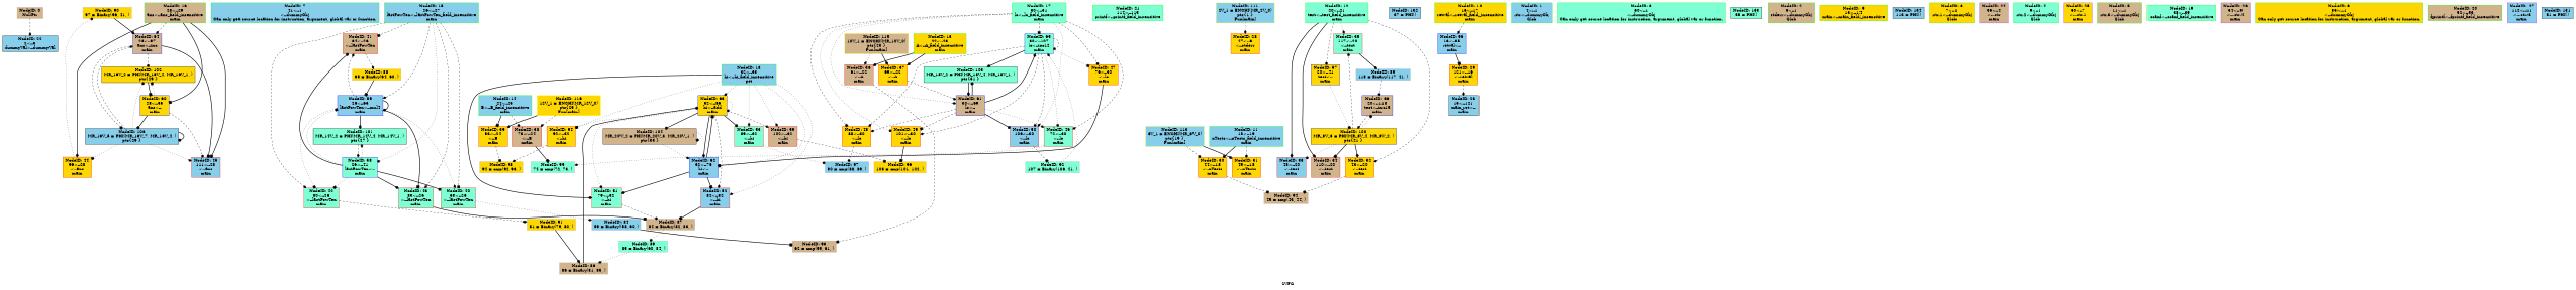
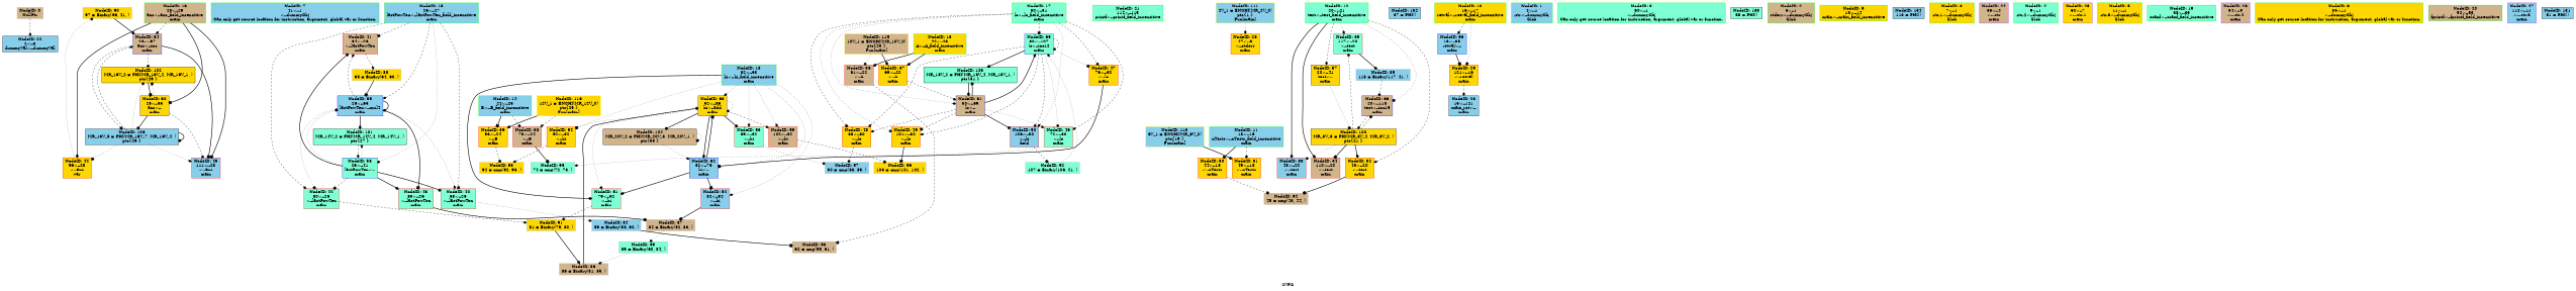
  digraph {
    label=SVFG
    node [color=red fillcolor=gold shape=record style=filled]
    edge [arrowhead=diamond style=dashed]
    n1 [color=grey fillcolor=tan label="{NodeID: 0\nNullPtr}"]
    n2 [color=black fillcolor=skyblue label="{NodeID: 22\n2\<--3\ndummyVal\<--dummyVal\n}"]
    n3 [color=grey label="{NodeID: 90\n97 = Binary(96, 41, )\n}"]
    n4 [color=blue fillcolor=tan label="{NodeID: 64\n28\<--97\nans\<--inc\nmain\n}"]
    n5 [fillcolor=skyblue label="{NodeID: 45\n111\<--28\n\<--ans\nmain\n}"]
    n6 [color=black label="{NodeID: 102\nMR_16V_2 = PHI(MR_16V_4, MR_16V_1, )\npts\{29 \}\n}"]
    n7 [color=black fillcolor=skyblue label="{NodeID: 106\nMR_16V_5 = PHI(MR_16V_7, MR_16V_4, )\npts\{29 \}\n}"]
    n8 [color=blue label="{NodeID: 60\n28\<--35\nans\<--\nmain\n}"]
-   n9 [label="{NodeID: 44\n96\<--28\n\<--ans\nmain\n}"]
+   n9 [label="{NodeID: 44\n96\<--28\n\<--ans\nvar\n}"]
    n10 [color=green fillcolor=skyblue label="{NodeID: 7\n41\<--1\n\<--dummyObj\nCan only get source location for instruction, argument, global var or function.}"]
    n11 [color=grey fillcolor=skyblue label="{NodeID: 97\n90 = cmp(88, 89, )\n}"]
    n12 [color=green fillcolor=skyblue label="{NodeID: 14\n24\<--25\nB\<--B_field_insensitive\nmain\n}"]
    n13 [fillcolor=tan label="{NodeID: 38\n73\<--24\n\<--B\nmain\n}"]
    n14 [label="{NodeID: 39\n93\<--24\n\<--B\nmain\n}"]
    n15 [color=grey fillcolor=aquamarine label="{NodeID: 95\n74 = cmp(72, 73, )\n}"]
    n16 [color=grey label="{NodeID: 98\n94 = cmp(92, 93, )\n}"]
    n17 [color=black fillcolor=tan label="{NodeID: 104\nMR_20V_2 = PHI(MR_20V_3, MR_20V_1, )\npts\{33 \}\n}"]
    n18 [color=blue fillcolor=skyblue label="{NodeID: 62\n32\<--76\nhi\<--\nmain\n}"]
    n19 [color=blue label="{NodeID: 63\n32\<--86\nhi\<--add\nmain\n}"]
    n20 [fillcolor=aquamarine label="{NodeID: 51\n79\<--32\n\<--hi\nmain\n}"]
    n21 [fillcolor=skyblue label="{NodeID: 52\n82\<--32\n\<--hi\nmain\n}"]
    n22 [fillcolor=aquamarine label="{NodeID: 53\n89\<--32\n\<--hi\nmain\n}"]
    n23 [label="{NodeID: 54\n92\<--32\n\<--hi\nmain\n}"]
    n24 [fillcolor=tan label="{NodeID: 55\n102\<--32\n\<--hi\nmain\n}"]
    n25 [color=grey label="{NodeID: 91\n81 = Binary(79, 80, )\n}"]
    n26 [color=grey fillcolor=tan label="{NodeID: 87\n84 = Binary(82, 83, )\n}"]
    n27 [color=green fillcolor=aquamarine label="{NodeID: 21\n114\<--115\nprintf\<--printf_field_insensitive\n}"]
    n28 [color=yellow fillcolor=skyblue label="{NodeID: 111\n2V_1 = ENCHI(MR_2V_0)\npts\{1 \}\nFun[main]}" style="double,filled"]
    n29 [label="{NodeID: 28\n47\<--6\n\<--stderr\nmain\n}"]
    n30 [fillcolor=aquamarine label="{NodeID: 35\n117\<--20\n\<--test\nmain\n}"]
    n31 [color=grey fillcolor=skyblue label="{NodeID: 85\n118 = Binary(117, 41, )\n}"]
    n32 [color=blue fillcolor=tan label="{NodeID: 66\n20\<--118\ntest\<--inc15\nmain\n}"]
    n33 [color=black label="{NodeID: 100\nMR_8V_3 = PHI(MR_8V_4, MR_8V_2, )\npts\{21 \}\n}"]
    n34 [fillcolor=aquamarine label="{NodeID: 42\n80\<--26\n\<--lastPowTen\nmain\n}"]
    n35 [color=grey fillcolor=tan label="{NodeID: 86\n86 = Binary(81, 85, )\n}"]
    n36 [color=black fillcolor=skyblue label="{NodeID: 132\n37 = PHI()\n}"]
    n37 [label="{NodeID: 49\n101\<--30\n\<--lo\nmain\n}"]
    n38 [color=grey label="{NodeID: 96\n103 = cmp(101, 102, )\n}"]
    n39 [color=blue fillcolor=skyblue label="{NodeID: 56\n16\<--35\nretval\<--\nmain\n}"]
    n40 [label="{NodeID: 29\n121\<--16\n\<--retval\nmain\n}"]
    n41 [color=black fillcolor=skyblue label="{NodeID: 23\n15\<--121\nmain_ret\<--\nmain\n}"]
    n42 [color=grey fillcolor=aquamarine label="{NodeID: 89\n85 = Binary(60, 84, )\n}"]
    n43 [color=grey fillcolor=skyblue label="{NodeID: 84\n59 = Binary(58, 60, )\n}"]
    n44 [color=grey fillcolor=tan label="{NodeID: 93\n62 = cmp(59, 61, )\n}"]
    n45 [color=green fillcolor=skyblue label="{NodeID: 1\n4\<--1\n.str\<--dummyObj\nGlob }"]
    n46 [color=green fillcolor=aquamarine label="{NodeID: 8\n60\<--1\n\<--dummyObj\nCan only get source location for instruction, argument, global var or function.}"]
    n47 [color=green fillcolor=skyblue label="{NodeID: 15\n26\<--27\nlastPowTen\<--lastPowTen_field_insensitive\nmain\n}"]
    n48 [fillcolor=aquamarine label="{NodeID: 40\n58\<--26\n\<--lastPowTen\nmain\n}"]
    n49 [fillcolor=tan label="{NodeID: 41\n64\<--26\n\<--lastPowTen\nmain\n}"]
    n50 [fillcolor=aquamarine label="{NodeID: 43\n83\<--26\n\<--lastPowTen\nmain\n}"]
    n51 [color=blue fillcolor=aquamarine label="{NodeID: 58\n26\<--41\nlastPowTen\<--\nmain\n}"]
    n52 [color=blue fillcolor=skyblue label="{NodeID: 59\n26\<--65\nlastPowTen\<--mul4\nmain\n}"]
    n53 [color=grey label="{NodeID: 88\n65 = Binary(64, 60, )\n}"]
    n54 [color=black fillcolor=aquamarine label="{NodeID: 101\nMR_14V_2 = PHI(MR_14V_4, MR_14V_1, )\npts\{27 \}\n}"]
    n55 [fillcolor=tan label="{NodeID: 36\n61\<--22\n\<--A\nmain\n}"]
    n56 [color=black fillcolor=aquamarine label="{NodeID: 133\n55 = PHI()\n}"]
-   n57 [fillcolor=skyblue label="{NodeID: 50\n106\<--30\n\<--lo\nmain\n}"]
+   n57 [fillcolor=skyblue label="{NodeID: 50\n106\<--30\n\<--lo\nfield\n}"]
    n58 [color=grey fillcolor=aquamarine label="{NodeID: 92\n107 = Binary(106, 41, )\n}"]
    n59 [color=blue fillcolor=aquamarine label="{NodeID: 65\n30\<--107\nlo\<--inc12\nmain\n}"]
    n60 [fillcolor=aquamarine label="{NodeID: 46\n72\<--30\n\<--lo\nmain\n}"]
    n61 [label="{NodeID: 47\n76\<--30\n\<--lo\nmain\n}"]
    n62 [label="{NodeID: 48\n88\<--30\n\<--lo\nmain\n}"]
    n63 [color=black fillcolor=aquamarine label="{NodeID: 103\nMR_18V_2 = PHI(MR_18V_4, MR_18V_1, )\npts\{31 \}\n}"]
    n64 [color=blue label="{NodeID: 57\n20\<--41\ntest\<--\nmain\n}"]
    n65 [label="{NodeID: 32\n43\<--20\n\<--test\nmain\n}"]
    n66 [fillcolor=skyblue label="{NodeID: 33\n48\<--20\n\<--test\nmain\n}"]
    n67 [fillcolor=tan label="{NodeID: 34\n110\<--20\n\<--test\nmain\n}"]
    n68 [color=grey fillcolor=tan label="{NodeID: 94\n45 = cmp(43, 44, )\n}"]
    n69 [color=green fillcolor=tan label="{NodeID: 2\n6\<--1\nstderr\<--dummyObj\nGlob }"]
    n70 [color=blue fillcolor=tan label="{NodeID: 61\n30\<--69\nlo\<--\nmain\n}"]
    n71 [color=green label="{NodeID: 9\n13\<--14\nmain\<--main_field_insensitive\n}"]
    n72 [color=green fillcolor=tan label="{NodeID: 16\n28\<--29\nans\<--ans_field_insensitive\nmain\n}"]
    n73 [color=yellow fillcolor=skyblue label="{NodeID: 113\n6V_1 = ENCHI(MR_6V_0)\npts\{19 \}\nFun[main]}" style="double,filled"]
    n74 [label="{NodeID: 30\n44\<--18\n\<--nTests\nmain\n}"]
    n75 [label="{NodeID: 31\n49\<--18\n\<--nTests\nmain\n}"]
    n76 [label="{NodeID: 37\n69\<--22\n\<--A\nmain\n}"]
    n77 [color=black fillcolor=skyblue label="{NodeID: 134\n113 = PHI()\n}"]
    n78 [color=green label="{NodeID: 3\n7\<--1\n.str.1\<--dummyObj\nGlob }"]
    n79 [color=green label="{NodeID: 10\n16\<--17\nretval\<--retval_field_insensitive\nmain\n}"]
    n80 [color=green fillcolor=aquamarine label="{NodeID: 17\n30\<--31\nlo\<--lo_field_insensitive\nmain\n}"]
    n81 [color=purple fillcolor=tan label="{NodeID: 24\n36\<--4\n\<--.str\nmain\n}"]
    n82 [color=green fillcolor=aquamarine label="{NodeID: 4\n9\<--1\n.str.2\<--dummyObj\nGlob }"]
    n83 [color=green fillcolor=skyblue label="{NodeID: 11\n18\<--19\nnTests\<--nTests_field_insensitive\nmain\n}"]
-   n84 [color=green fillcolor=skyblue label="{NodeID: 18\n32\<--33\nhi\<--hi_field_insensitive\nget\n}"]
+   n84 [color=green fillcolor=skyblue label="{NodeID: 18\n32\<--33\nhi\<--hi_field_insensitive\nmain\n}"]
    n85 [color=purple label="{NodeID: 25\n50\<--7\n\<--.str.1\nmain\n}"]
    n86 [color=yellow fillcolor=tan label="{NodeID: 115\n10V_1 = ENCHI(MR_10V_0)\npts\{23 \}\nFun[main]}" style="double,filled"]
-   n87 [color=green fillcolor=tan label="{NodeID: 5\n11\<--1\n.str.3\<--dummyObj\nGlob }"]
+   n87 [color=green label="{NodeID: 5\n11\<--1\n.str.3\<--dummyObj\nGlob }"]
    n88 [color=green fillcolor=aquamarine label="{NodeID: 12\n20\<--21\ntest\<--test_field_insensitive\nmain\n}"]
    n89 [color=green fillcolor=aquamarine label="{NodeID: 19\n38\<--39\nscanf\<--scanf_field_insensitive\n}"]
    n90 [color=purple fillcolor=tan label="{NodeID: 26\n54\<--9\n\<--.str.2\nmain\n}"]
    n91 [color=yellow label="{NodeID: 116\n12V_1 = ENCHI(MR_12V_0)\npts\{25 \}\nFun[main]}" style="double,filled"]
    n92 [color=green label="{NodeID: 6\n35\<--1\n\<--dummyObj\nCan only get source location for instruction, argument, global var or function.}"]
    n93 [color=green label="{NodeID: 13\n22\<--23\nA\<--A_field_insensitive\nmain\n}"]
    n94 [color=green fillcolor=tan label="{NodeID: 20\n52\<--53\nfprintf\<--fprintf_field_insensitive\n}"]
    n95 [color=purple fillcolor=skyblue label="{NodeID: 27\n112\<--11\n\<--.str.3\nmain\n}"]
    n96 [color=black fillcolor=skyblue label="{NodeID: 131\n51 = PHI()\n}"]
    n1 -> n2
    n3 -> n4 [style=bold]
    n4 -> n5 [arrowhead=box style=bold]
    n4 -> n6 [arrowhead=dot]
    n4 -> n7 [arrowhead=box]
    n6 -> n8 [arrowhead=box style=bold]
    n7 -> n4
    n7 -> n5 [style=dotted]
    n7 -> n6 [arrowhead=dot style=dotted]
    n7 -> n7 [arrowhead=dot style=bold]
    n7 -> n9 [arrowhead=box style=dotted]
    n8 -> n5 [arrowhead=dot]
    n8 -> n6 [arrowhead=box style=dotted]
    n8 -> n7 [arrowhead=dot style=bold]
    n9 -> n3 [arrowhead=dot style=dotted]
    n12 -> n13 [arrowhead=dot]
    n12 -> n14 [arrowhead=box style=bold]
    n13 -> n15 [arrowhead=box style=bold]
    n14 -> n16 [arrowhead=box]
    n17 -> n17 [arrowhead=box style=dotted]
    n17 -> n18 [style=dotted]
    n18 -> n19 [arrowhead=box style=bold]
    n18 -> n20 [style=bold]
    n18 -> n21 [arrowhead=box style=bold]
    n19 -> n17 [arrowhead=dot style=bold]
    n19 -> n18 [style=bold]
    n19 -> n19 [arrowhead=dot style=dotted]
    n19 -> n20 [arrowhead=dot style=dotted]
-   n19 -> n21
    n19 -> n22 [arrowhead=dot style=bold]
    n19 -> n23 [arrowhead=box style=dotted]
    n19 -> n24
-   n20 -> n26 [arrowhead=dot]
+   n20 -> n25 [arrowhead=dot]
    n21 -> n26 [arrowhead=box style=bold]
    n22 -> n11 [arrowhead=dot style=dotted]
    n23 -> n16
    n24 -> n38 [arrowhead=box]
    n25 -> n35 [style=bold]
    n26 -> n42 [arrowhead=dot style=dotted]
    n28 -> n29 [style=dotted]
    n30 -> n31 [style=bold]
    n31 -> n32 [arrowhead=dot]
    n32 -> n33
    n33 -> n30 [arrowhead=dot]
-   n33 -> n32 [arrowhead=box style=dotted]
+   n33 -> n32 [arrowhead=box]
    n33 -> n65 [style=bold]
    n33 -> n66 [arrowhead=dot style=dotted]
    n33 -> n67 [arrowhead=box style=bold]
    n34 -> n25
    n35 -> n19 [arrowhead=dot style=bold]
    n37 -> n38 [arrowhead=box style=bold]
    n39 -> n40 [arrowhead=box style=bold]
    n40 -> n41
    n42 -> n35 [style=dotted]
    n43 -> n44 [arrowhead=box style=bold]
    n47 -> n34
    n47 -> n48 [arrowhead=box]
    n47 -> n49 [arrowhead=box]
-   n47 -> n50
    n47 -> n51 [arrowhead=dot style=dotted]
    n47 -> n52
    n48 -> n43 [style=dotted]
    n49 -> n53
    n50 -> n26 [arrowhead=box style=bold]
-   n51 -> n34 [arrowhead=box style=dotted]
+   n51 -> n34 [arrowhead=box]
    n51 -> n48 [arrowhead=dot style=bold]
    n51 -> n49 [arrowhead=dot style=bold]
    n51 -> n50 [style=bold]
    n51 -> n52 [arrowhead=box style=dotted]
    n51 -> n54 [style=dotted]
    n52 -> n34 [arrowhead=box style=dotted]
    n52 -> n48 [style=dotted]
    n52 -> n49
    n52 -> n50 [arrowhead=box style=bold]
    n52 -> n52 [style=bold]
    n52 -> n54 [style=bold]
    n53 -> n52 [arrowhead=box style=bold]
    n54 -> n51
    n55 -> n44 [arrowhead=box]
    n57 -> n58 [arrowhead=box]
    n58 -> n59 [style=dotted]
    n59 -> n37
    n59 -> n57 [arrowhead=dot]
    n59 -> n59 [arrowhead=dot]
    n59 -> n60 [arrowhead=dot style=dotted]
    n59 -> n61 [arrowhead=box style=dotted]
    n59 -> n62
    n59 -> n63 [style=bold]
    n60 -> n15 [style=dotted]
    n61 -> n18 [arrowhead=dot style=bold]
    n62 -> n11 [arrowhead=dot]
    n63 -> n70 [style=bold]
    n64 -> n33 [arrowhead=box style=dotted]
-   n65 -> n68 [arrowhead=box]
+   n65 -> n68 [arrowhead=box style=bold]
    n70 -> n37 [arrowhead=box]
    n70 -> n57 [arrowhead=dot style=bold]
    n70 -> n59 [style=bold]
    n70 -> n60 [style=dotted]
    n70 -> n62
    n70 -> n63 [arrowhead=dot style=bold]
    n72 -> n4
    n72 -> n5 [arrowhead=box style=bold]
    n72 -> n8 [arrowhead=box style=bold]
    n72 -> n9 [style=bold]
-   n73 -> n74 [arrowhead=dot]
    n73 -> n75 [style=bold]
    n74 -> n68 [arrowhead=box]
    n76 -> n70
    n79 -> n39
+   n79 -> n40 [arrowhead=box style=dotted]
    n80 -> n37 [arrowhead=dot style=dotted]
    n80 -> n57 [style=dotted]
    n80 -> n59 [arrowhead=box]
    n80 -> n60
    n80 -> n61 [arrowhead=dot]
    n80 -> n62 [arrowhead=box]
    n80 -> n70 [style=dotted]
    n83 -> n74 [arrowhead=dot style=bold]
    n83 -> n75 [arrowhead=dot]
    n84 -> n18 [arrowhead=box style=dotted]
    n84 -> n19 [style=dotted]
    n84 -> n20 [style=bold]
    n84 -> n21 [style=dotted]
    n84 -> n22 [style=dotted]
    n84 -> n23 [arrowhead=dot style=dotted]
    n84 -> n24 [style=dotted]
-   n86 -> n55 [style=dotted]
+   n86 -> n55 [arrowhead=dot style=dotted]
    n86 -> n76 [style=bold]
    n88 -> n30 [style=dotted]
-   n88 -> n64 [arrowhead=dot]
+   n88 -> n32 [arrowhead=box style=dotted]
+   n88 -> n64
    n88 -> n65
    n88 -> n66 [style=bold]
    n88 -> n67 [style=bold]
    n91 -> n13
    n91 -> n14 [style=bold]
    n93 -> n55 [style=bold]
    n93 -> n76 [style=bold]
  }
